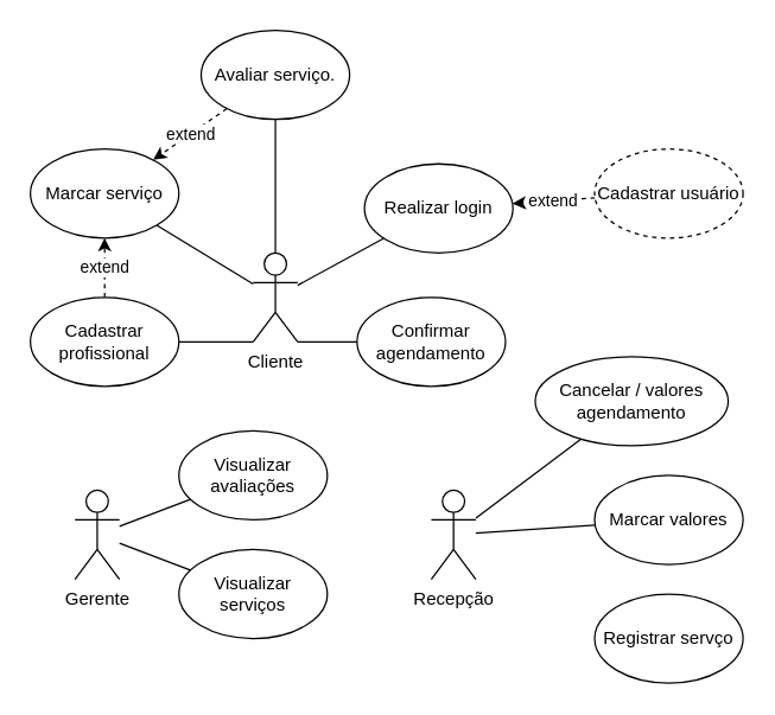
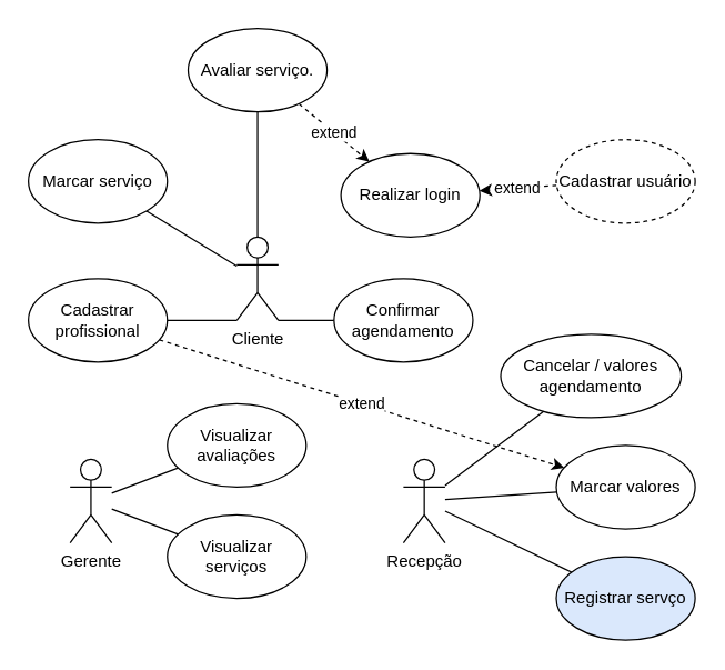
  <mxCell id="0" />
  <mxCell id="1" parent="0" />
  <mxCell id="2" value="extend" style="edgeStyle=none;html=1;dashed=1;" edge="1" parent="1" source="3" target="12"><mxGeometry relative="1" as="geometry" /></mxCell>
  <mxCell id="3" value="Cadastrar usuário" style="ellipse;whiteSpace=wrap;html=1;dashed=1;" vertex="1" parent="1"><mxGeometry x="400" y="100" width="100" height="60" as="geometry" /></mxCell>
  <mxCell id="4" value="" style="edgeStyle=none;html=1;endArrow=none;endFill=0;exitX=0;exitY=1;exitDx=0;exitDy=0;exitPerimeter=0;" edge="1" parent="1" source="9" target="11"><mxGeometry relative="1" as="geometry"><mxPoint x="150" y="200" as="sourcePoint" /></mxGeometry></mxCell>
- <mxCell id="5" style="edgeStyle=none;html=1;endArrow=none;endFill=0;" edge="1" parent="1" source="9" target="12"><mxGeometry relative="1" as="geometry" /></mxCell>
  <mxCell id="6" value="" style="edgeStyle=none;html=1;endArrow=none;endFill=0;exitX=1;exitY=1;exitDx=0;exitDy=0;exitPerimeter=0;" edge="1" parent="1" source="9" target="14"><mxGeometry relative="1" as="geometry" /></mxCell>
  <mxCell id="7" style="edgeStyle=none;html=1;endArrow=none;endFill=0;" edge="1" parent="1" source="9" target="20"><mxGeometry relative="1" as="geometry" /></mxCell>
  <mxCell id="8" style="edgeStyle=none;html=1;endArrow=none;endFill=0;" edge="1" parent="1" source="9" target="13"><mxGeometry relative="1" as="geometry" /></mxCell>
  <mxCell id="9" value="Cliente" style="shape=umlActor;verticalLabelPosition=bottom;verticalAlign=top;html=1;outlineConnect=0;labelBackgroundColor=default;" vertex="1" parent="1"><mxGeometry x="170" y="170" width="30" height="60" as="geometry" /></mxCell>
- <mxCell id="10" value="extend" style="edgeStyle=none;html=1;dashed=1;endArrow=classic;endFill=1;" edge="1" parent="1" source="11" target="13"><mxGeometry relative="1" as="geometry" /></mxCell>
+ <mxCell id="10" value="extend" style="edgeStyle=none;html=1;dashed=1;endArrow=classic;endFill=1;" edge="1" parent="1" source="11" target="17"><mxGeometry relative="1" as="geometry" /></mxCell>
  <mxCell id="11" value="Cadastrar profissional" style="ellipse;whiteSpace=wrap;html=1;" vertex="1" parent="1"><mxGeometry x="20" y="200" width="100" height="60" as="geometry" /></mxCell>
  <mxCell id="12" value="Realizar login" style="ellipse;whiteSpace=wrap;html=1;" vertex="1" parent="1"><mxGeometry x="245" y="110" width="100" height="60" as="geometry" /></mxCell>
  <mxCell id="13" value="Marcar serviço" style="ellipse;whiteSpace=wrap;html=1;" vertex="1" parent="1"><mxGeometry x="20" y="100" width="100" height="60" as="geometry" /></mxCell>
  <mxCell id="14" value="Confirmar agendamento" style="ellipse;whiteSpace=wrap;html=1;" vertex="1" parent="1"><mxGeometry x="240" y="200" width="100" height="60" as="geometry" /></mxCell>
  <mxCell id="15" value="Cancelar / valores agendamento" style="ellipse;whiteSpace=wrap;html=1;" vertex="1" parent="1"><mxGeometry x="360" y="240" width="130" height="60" as="geometry" /></mxCell>
- <mxCell id="16" value="Registrar servço" style="ellipse;whiteSpace=wrap;html=1;" vertex="1" parent="1"><mxGeometry x="400" y="400" width="100" height="60" as="geometry" /></mxCell>
+ <mxCell id="16" value="Registrar servço" style="ellipse;whiteSpace=wrap;html=1;fillColor=#dae8fc;" vertex="1" parent="1"><mxGeometry x="400" y="400" width="100" height="60" as="geometry" /></mxCell>
  <mxCell id="17" value="Marcar valores" style="ellipse;whiteSpace=wrap;html=1;" vertex="1" parent="1"><mxGeometry x="400" y="320" width="100" height="60" as="geometry" /></mxCell>
  <mxCell id="18" value="Visualizar serviços" style="ellipse;whiteSpace=wrap;html=1;" vertex="1" parent="1"><mxGeometry x="120" y="370" width="100" height="60" as="geometry" /></mxCell>
- <mxCell id="19" value="extend" style="edgeStyle=none;html=1;dashed=1;" edge="1" parent="1" source="20" target="13"><mxGeometry relative="1" as="geometry" /></mxCell>
+ <mxCell id="19" value="extend" style="edgeStyle=none;html=1;dashed=1;" edge="1" parent="1" source="20" target="12"><mxGeometry relative="1" as="geometry" /></mxCell>
  <mxCell id="20" value="Avaliar serviço." style="ellipse;whiteSpace=wrap;html=1;" vertex="1" parent="1"><mxGeometry x="135" y="20" width="100" height="60" as="geometry" /></mxCell>
  <mxCell id="21" value="" style="edgeStyle=none;html=1;endArrow=none;endFill=0;" edge="1" parent="1" source="24" target="15"><mxGeometry relative="1" as="geometry" /></mxCell>
  <mxCell id="22" style="edgeStyle=none;html=1;endArrow=none;endFill=0;" edge="1" parent="1" source="24" target="17"><mxGeometry relative="1" as="geometry" /></mxCell>
+ <mxCell id="23" style="edgeStyle=none;html=1;endArrow=none;endFill=0;" edge="1" parent="1" source="24" target="16"><mxGeometry relative="1" as="geometry" /></mxCell>
  <mxCell id="24" value="Recepção" style="shape=umlActor;verticalLabelPosition=bottom;verticalAlign=top;html=1;outlineConnect=0;" vertex="1" parent="1"><mxGeometry x="290" y="330" width="30" height="60" as="geometry" /></mxCell>
  <mxCell id="25" value="" style="edgeStyle=none;html=1;endArrow=none;endFill=0;" edge="1" parent="1" source="27" target="28"><mxGeometry relative="1" as="geometry" /></mxCell>
  <mxCell id="26" style="edgeStyle=none;html=1;endArrow=none;endFill=0;" edge="1" parent="1" source="27" target="18"><mxGeometry relative="1" as="geometry" /></mxCell>
  <mxCell id="27" value="Gerente" style="shape=umlActor;verticalLabelPosition=bottom;verticalAlign=top;html=1;outlineConnect=0;" vertex="1" parent="1"><mxGeometry x="50" y="330" width="30" height="60" as="geometry" /></mxCell>
  <mxCell id="28" value="Visualizar avaliações" style="ellipse;whiteSpace=wrap;html=1;" vertex="1" parent="1"><mxGeometry x="120" y="290" width="100" height="60" as="geometry" /></mxCell>
